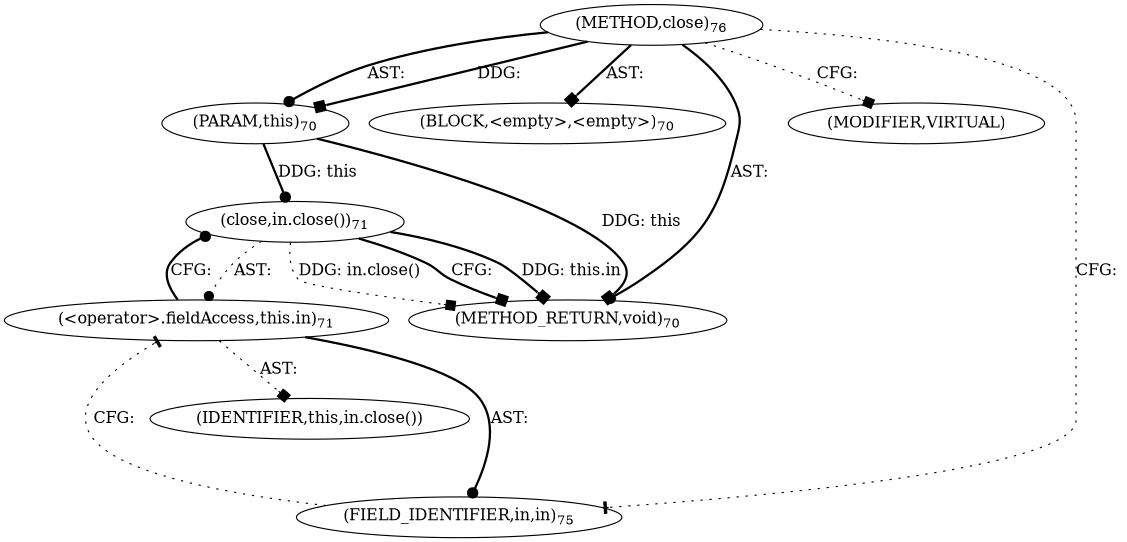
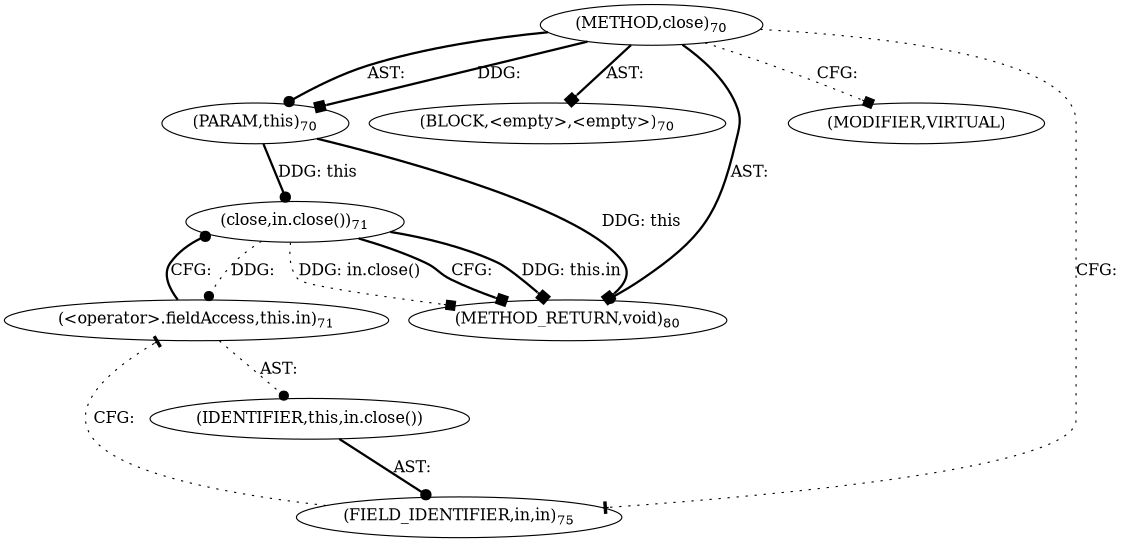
  digraph {
    edge [arrowhead=dot style=bold]
-   n1 [label=<(METHOD,close)<SUB>76</SUB>>]
+   n1 [label=<(METHOD,close)<SUB>70</SUB>>]
    n2 [label=<(PARAM,this)<SUB>70</SUB>>]
    n3 [label=<(BLOCK,&lt;empty&gt;,&lt;empty&gt;)<SUB>70</SUB>>]
    n4 [label=<(FIELD_IDENTIFIER,in,in)<SUB>75</SUB>>]
    n5 [label=<(MODIFIER,VIRTUAL)>]
-   n6 [label=<(METHOD_RETURN,void)<SUB>70</SUB>>]
+   n6 [label=<(METHOD_RETURN,void)<SUB>80</SUB>>]
    n7 [label=<(close,in.close())<SUB>71</SUB>>]
    n8 [label=<(&lt;operator&gt;.fieldAccess,this.in)<SUB>71</SUB>>]
    n9 [label=<(IDENTIFIER,this,in.close())>]
    n1 -> n2 [label="AST: "]
    n1 -> n2 [arrowhead=box label="DDG: "]
    n1 -> n3 [arrowhead=box label="AST: "]
    n1 -> n4 [arrowhead=tee label="CFG: " style=dotted]
    n1 -> n5 [arrowhead=box label="CFG: " style=dotted]
    n1 -> n6 [label="AST: "]
    n2 -> n6 [arrowhead=box label="DDG: this"]
    n2 -> n7 [label="DDG: this"]
    n4 -> n8 [arrowhead=tee label="CFG: " style=dotted]
    n7 -> n6 [arrowhead=box label="CFG: "]
    n7 -> n6 [arrowhead=box label="DDG: this.in"]
    n7 -> n6 [arrowhead=box label="DDG: in.close()" style=dotted]
-   n7 -> n8 [label="AST: " style=dotted]
-   n8 -> n4 [label="AST: "]
+   n7 -> n8 [label="DDG: " style=dotted]
+   n9 -> n4 [label="AST: "]
    n8 -> n7 [label="CFG: "]
-   n8 -> n9 [arrowhead=box label="AST: " style=dotted]
+   n8 -> n9 [label="AST: " style=dotted]
  }
